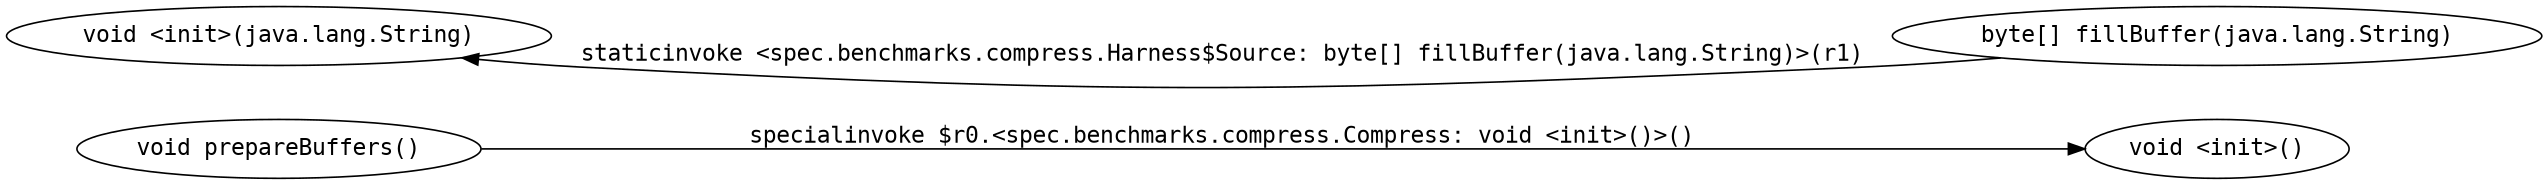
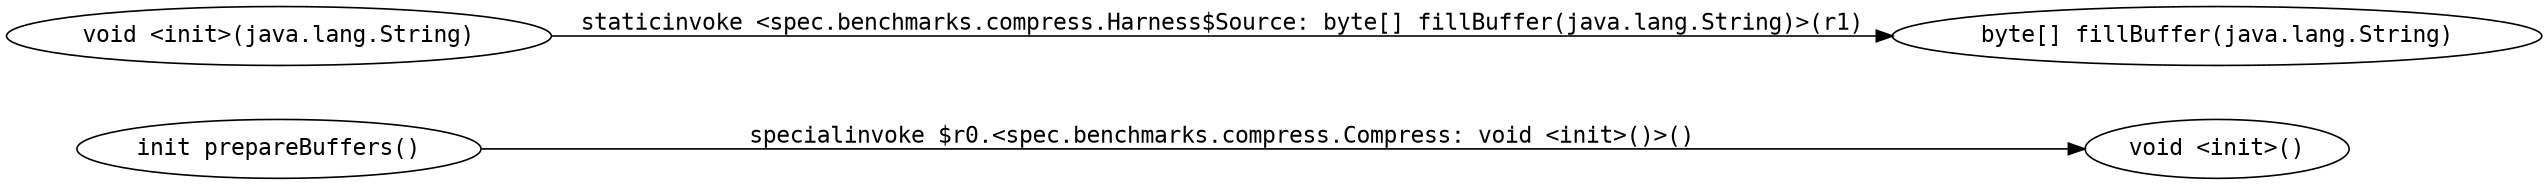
  digraph {
    fontname="DejaVu Sans Mono"
    rankdir=LR
    node [fontname="DejaVu Sans Mono"]
    edge [fontname="DejaVu Sans Mono"]
-   n1 [label="void prepareBuffers()"]
+   n1 [label="init prepareBuffers()"]
    n2 [label="void <init>()"]
    n3 [label="void <init>(java.lang.String)"]
    n4 [label="byte[] fillBuffer(java.lang.String)"]
    n1 -> n2 [label="specialinvoke $r0.<spec.benchmarks.compress.Compress: void <init>()>()"]
-   n4 -> n3 [label="staticinvoke <spec.benchmarks.compress.Harness$Source: byte[] fillBuffer(java.lang.String)>(r1)"]
+   n3 -> n4 [label="staticinvoke <spec.benchmarks.compress.Harness$Source: byte[] fillBuffer(java.lang.String)>(r1)"]
  }
